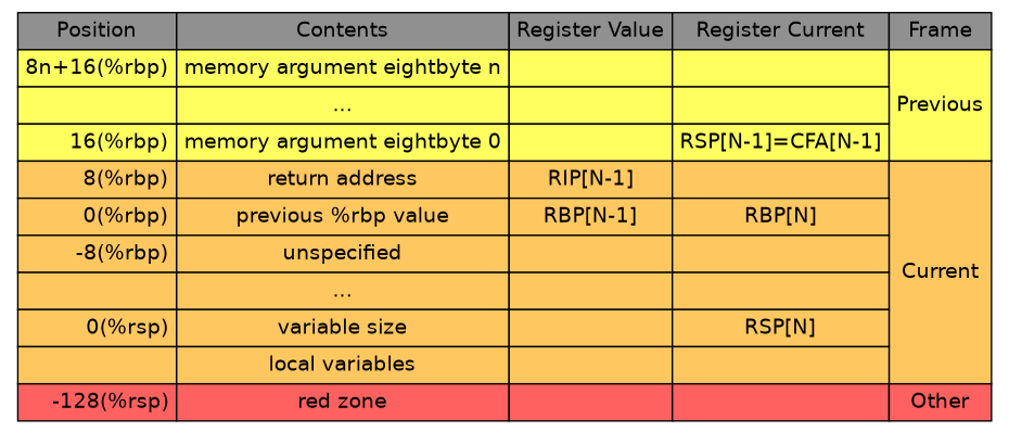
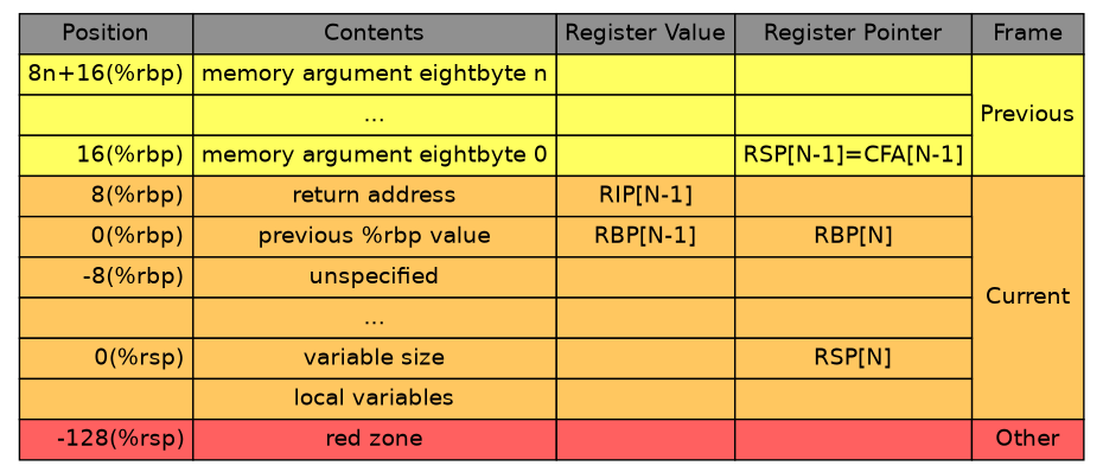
  digraph {
-   n1 [fontname=Helvetica label=<         <table border="0" cellborder="1" cellspacing="0" cellpadding="4">             <tr>                 <td bgcolor="#909090" >Position</td>                 <td bgcolor="#909090" >Contents</td>                 <td bgcolor="#909090" >Register Value</td>                 <td bgcolor="#909090" >Register Current</td>                 <td bgcolor="#909090" >Frame</td>             </tr>             <tr>                 <td bgcolor="#ffff60" align="right">8n+16(%rbp)</td>                 <td bgcolor="#ffff60">memory argument eightbyte n</td>                 <td bgcolor="#ffff60"> </td>                 <td bgcolor="#ffff60"> </td>                 <td bgcolor="#ffff60" rowspan="3">Previous</td>             </tr>             <tr>                 <td bgcolor="#ffff60" align="right"></td>                 <td bgcolor="#ffff60">...</td>                 <td bgcolor="#ffff60"> </td>                 <td bgcolor="#ffff60"> </td>             </tr>             <tr>                 <td bgcolor="#ffff60" align="right">16(%rbp)</td>                 <td bgcolor="#ffff60">memory argument eightbyte 0</td>                 <td bgcolor="#ffff60"> </td>                 <td bgcolor="#ffff60">RSP[N-1]=CFA[N-1]</td>             </tr>             <tr>                 <td bgcolor="#ffc760" align="right">8(%rbp)</td>                 <td bgcolor="#ffc760">return address</td>                 <td bgcolor="#ffc760">RIP[N-1]</td>                 <td bgcolor="#ffc760"> </td>                 <td bgcolor="#ffc760" rowspan="6">Current</td>             </tr>             <tr>                 <td bgcolor="#ffc760" align="right">0(%rbp)</td>                 <td bgcolor="#ffc760">previous %rbp value</td>                 <td bgcolor="#ffc760">RBP[N-1]</td>                 <td bgcolor="#ffc760">RBP[N]</td>             </tr>             <tr>                 <td bgcolor="#ffc760" align="right">-8(%rbp)</td>                 <td bgcolor="#ffc760">unspecified</td>                 <td bgcolor="#ffc760"> </td>                 <td bgcolor="#ffc760"> </td>             </tr>             <tr>                 <td bgcolor="#ffc760" align="right"> </td>                 <td bgcolor="#ffc760">...</td>                 <td bgcolor="#ffc760"> </td>                 <td bgcolor="#ffc760"> </td>             </tr>             <tr>                 <td bgcolor="#ffc760" align="right">0(%rsp)</td>                 <td bgcolor="#ffc760">variable size</td>                 <td bgcolor="#ffc760"> </td>                 <td bgcolor="#ffc760">RSP[N]</td>             </tr>             <tr>                 <td bgcolor="#ffc760" align="right"> </td>                 <td bgcolor="#ffc760">local variables</td>                 <td bgcolor="#ffc760"> </td>                 <td bgcolor="#ffc760"> </td>             </tr>             <tr>                 <td bgcolor="#ff6060" align="right">-128(%rsp)</td>                 <td bgcolor="#ff6060">red zone</td>                 <td bgcolor="#ff6060"> </td>                 <td bgcolor="#ff6060"> </td>                 <td bgcolor="#ff6060" rowspan="6">Other</td>             </tr>         </table>     > shape=none]
+   n1 [fontname=Helvetica label=<         <table border="0" cellborder="1" cellspacing="0" cellpadding="4">             <tr>                 <td bgcolor="#909090" >Position</td>                 <td bgcolor="#909090" >Contents</td>                 <td bgcolor="#909090" >Register Value</td>                 <td bgcolor="#909090" >Register Pointer</td>                 <td bgcolor="#909090" >Frame</td>             </tr>             <tr>                 <td bgcolor="#ffff60" align="right">8n+16(%rbp)</td>                 <td bgcolor="#ffff60">memory argument eightbyte n</td>                 <td bgcolor="#ffff60"> </td>                 <td bgcolor="#ffff60"> </td>                 <td bgcolor="#ffff60" rowspan="3">Previous</td>             </tr>             <tr>                 <td bgcolor="#ffff60" align="right"></td>                 <td bgcolor="#ffff60">...</td>                 <td bgcolor="#ffff60"> </td>                 <td bgcolor="#ffff60"> </td>             </tr>             <tr>                 <td bgcolor="#ffff60" align="right">16(%rbp)</td>                 <td bgcolor="#ffff60">memory argument eightbyte 0</td>                 <td bgcolor="#ffff60"> </td>                 <td bgcolor="#ffff60">RSP[N-1]=CFA[N-1]</td>             </tr>             <tr>                 <td bgcolor="#ffc760" align="right">8(%rbp)</td>                 <td bgcolor="#ffc760">return address</td>                 <td bgcolor="#ffc760">RIP[N-1]</td>                 <td bgcolor="#ffc760"> </td>                 <td bgcolor="#ffc760" rowspan="6">Current</td>             </tr>             <tr>                 <td bgcolor="#ffc760" align="right">0(%rbp)</td>                 <td bgcolor="#ffc760">previous %rbp value</td>                 <td bgcolor="#ffc760">RBP[N-1]</td>                 <td bgcolor="#ffc760">RBP[N]</td>             </tr>             <tr>                 <td bgcolor="#ffc760" align="right">-8(%rbp)</td>                 <td bgcolor="#ffc760">unspecified</td>                 <td bgcolor="#ffc760"> </td>                 <td bgcolor="#ffc760"> </td>             </tr>             <tr>                 <td bgcolor="#ffc760" align="right"> </td>                 <td bgcolor="#ffc760">...</td>                 <td bgcolor="#ffc760"> </td>                 <td bgcolor="#ffc760"> </td>             </tr>             <tr>                 <td bgcolor="#ffc760" align="right">0(%rsp)</td>                 <td bgcolor="#ffc760">variable size</td>                 <td bgcolor="#ffc760"> </td>                 <td bgcolor="#ffc760">RSP[N]</td>             </tr>             <tr>                 <td bgcolor="#ffc760" align="right"> </td>                 <td bgcolor="#ffc760">local variables</td>                 <td bgcolor="#ffc760"> </td>                 <td bgcolor="#ffc760"> </td>             </tr>             <tr>                 <td bgcolor="#ff6060" align="right">-128(%rsp)</td>                 <td bgcolor="#ff6060">red zone</td>                 <td bgcolor="#ff6060"> </td>                 <td bgcolor="#ff6060"> </td>                 <td bgcolor="#ff6060" rowspan="6">Other</td>             </tr>         </table>     > shape=none]
  }
